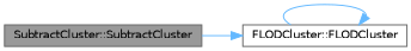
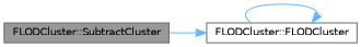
  digraph {
    rankdir=LR
    node [fontname=Helvetica fontsize=10 shape=box style=filled]
    edge [color=steelblue1 fontname=Helvetica fontsize=10 labelfontname=Helvetica labelfontsize=10 style=solid]
-   n1 [color=gray40 fillcolor=grey60 fontcolor=black height=0.2 label="SubtractCluster::SubtractCluster" width=0.4]
+   n1 [color=gray40 fillcolor=grey60 fontcolor=black height=0.2 label="FLODCluster::SubtractCluster" width=0.4]
    n2 [color=grey40 fillcolor=white height=0.2 label="FLODCluster::FLODCluster" width=0.4]
    n1 -> n2
    n2 -> n2
  }
